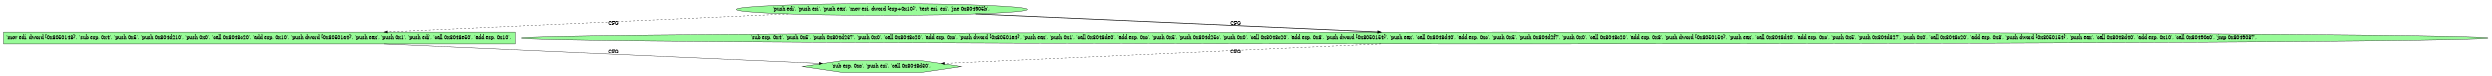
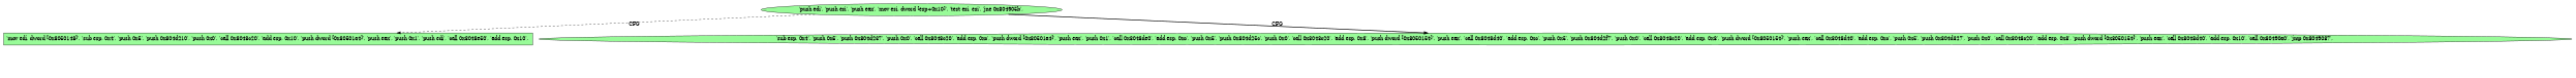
  digraph {
    node [style=filled fillcolor=palegreen shape=ellipse]
    edge [style=dashed]
    n1 [label="'push edi', 'push esi', 'push eax', 'mov esi, dword [esp+0x10]', 'test esi, esi', 'jne 0x804905b', "]
    n2 [label="'mov edi, dword [0x8050148]', 'sub esp, 0x4', 'push 0x5', 'push 0x804d210', 'push 0x0', 'call 0x8048c20', 'add esp, 0x10', 'push dword [0x80501a4]', 'push eax', 'push 0x1', 'push edi', 'call 0x8048e50', 'add esp, 0x10', " shape=box]
    n3 [label="'sub esp, 0x4', 'push 0x5', 'push 0x804d237', 'push 0x0', 'call 0x8048c20', 'add esp, 0xc', 'push dword [0x80501a4]', 'push eax', 'push 0x1', 'call 0x8048de0', 'add esp, 0xc', 'push 0x5', 'push 0x804d25c', 'push 0x0', 'call 0x8048c20', 'add esp, 0x8', 'push dword [0x8050154]', 'push eax', 'call 0x8048d40', 'add esp, 0xc', 'push 0x5', 'push 0x804d2f7', 'push 0x0', 'call 0x8048c20', 'add esp, 0x8', 'push dword [0x8050154]', 'push eax', 'call 0x8048d40', 'add esp, 0xc', 'push 0x5', 'push 0x804d327', 'push 0x0', 'call 0x8048c20', 'add esp, 0x8', 'push dword [0x8050154]', 'push eax', 'call 0x8048d40', 'add esp, 0x10', 'call 0x80490a0', 'jmp 0x8049087', "]
-   n4 [label="'sub esp, 0xc', 'push esi', 'call 0x8048d30', " shape=hexagon]
    n1 -> n2 [label=CFG]
    n1 -> n3 [label=CFG style=bold]
-   n2 -> n4 [label=CFG style=solid]
-   n3 -> n4 [label=CFG]
  }
